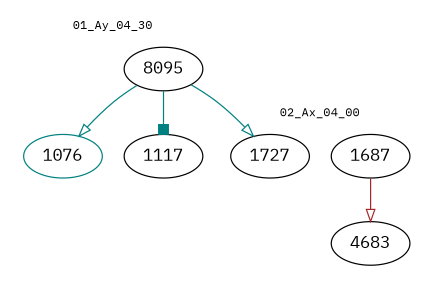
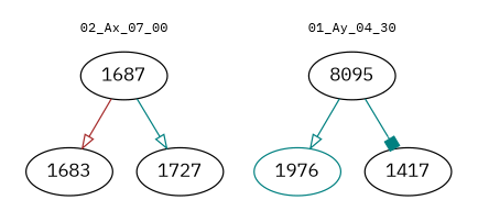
  digraph {
    fontname="IBM Plex Mono"
    node [color=black fontname="IBM Plex Mono"]
    edge [arrowhead=onormal color=teal fontname="IBM Plex Mono"]
    n1 [label=1687]
-   n2 [label=4683]
+   n2 [label=1683]
    n3 [label=1727]
    n4 [label=8095]
-   n5 [color=teal label=1076]
-   n6 [label=1117]
+   n5 [color=teal label=1976]
+   n6 [label=1417]
    subgraph cluster_1 {
      color=white
      fontsize=10
-     label="02_Ax_04_00"
+     label="02_Ax_07_00"
      n1
      n2
      n3
    }
    subgraph cluster_2 {
      color=white
      fontsize=10
      label="01_Ay_04_30"
      n4
      n5
      n6
    }
    n1 -> n2 [color=brown]
-   n4 -> n3
+   n1 -> n3
    n4 -> n5
    n4 -> n6 [arrowhead=box]
  }
